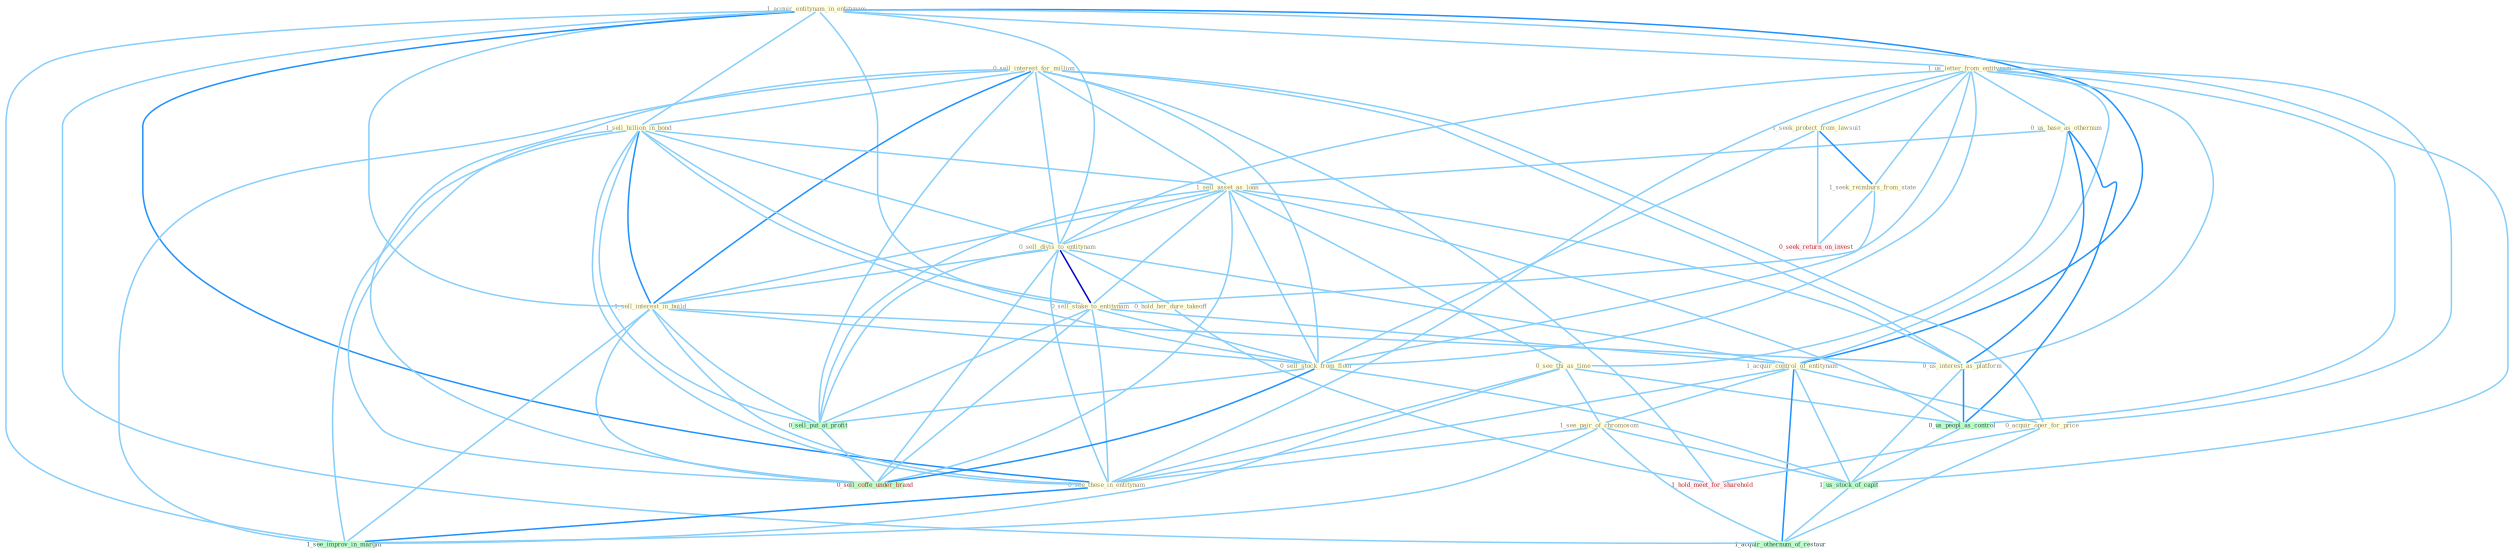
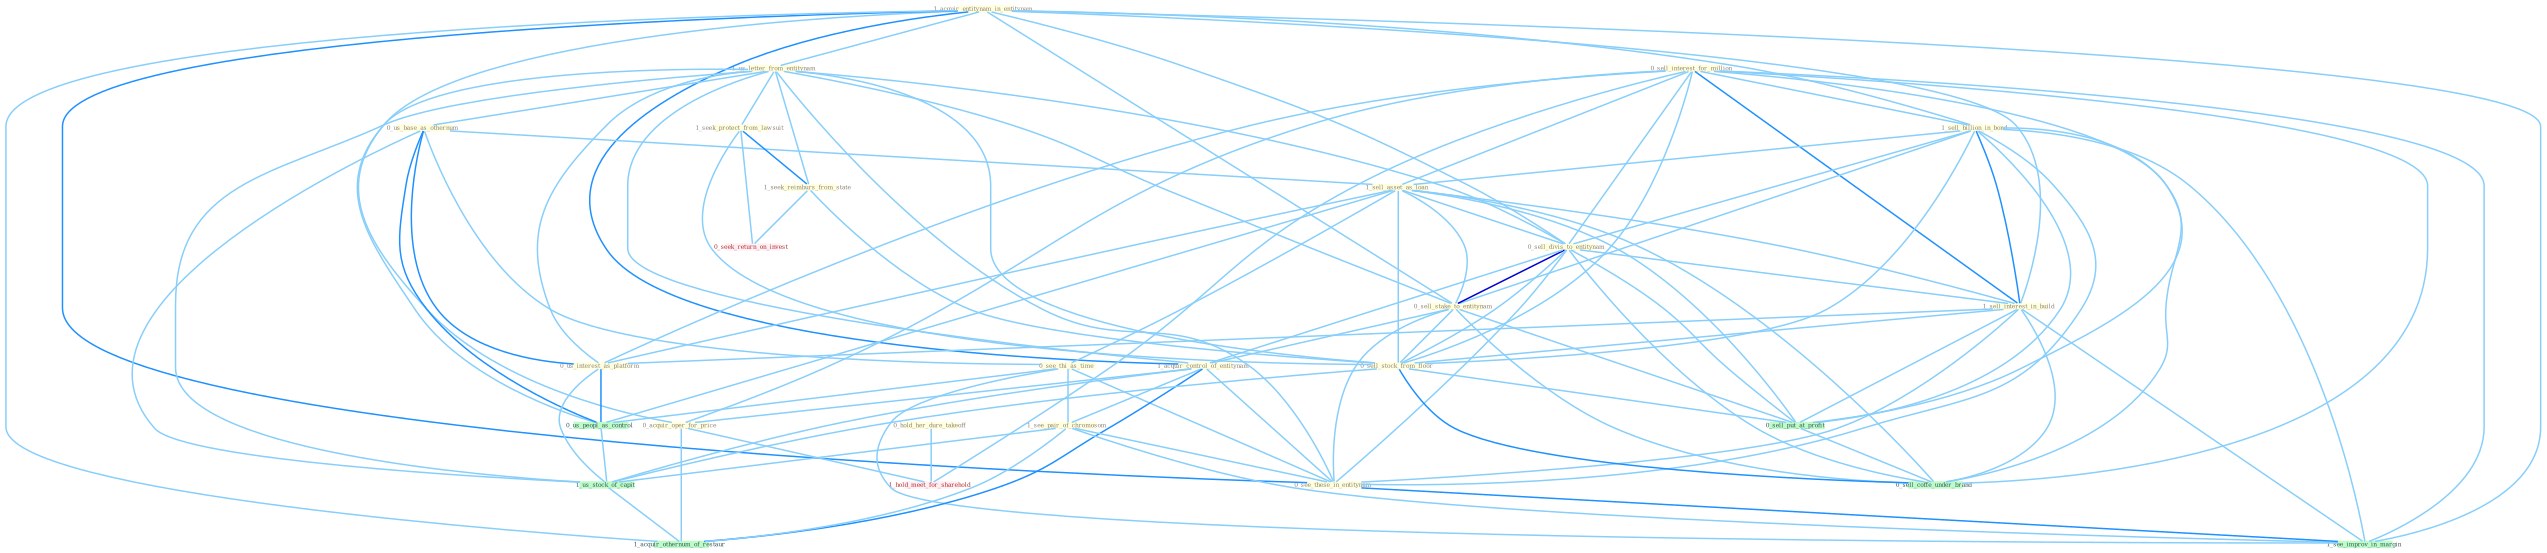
  graph {
    fontname="DejaVu Serif"
    node [color="#ffffe0" fixedsize=true fontcolor="#8b7d6b" fontname="DejaVu Serif" fontsize=4 shape=polygon style=filled]
    edge [color="#87cefa" fontname="DejaVu Serif" w=1]
    "1_acquir_entitynam_in_entitynam " [height=.06 width=.5]
    "0_sell_interest_for_million " [height=.06 width=.5]
    "1_us_letter_from_entitynam " [height=.06 width=.5]
    "1_sell_billion_in_bond " [height=.06 width=.5]
    "0_us_base_as_othernum " [height=.06 width=.5]
    "1_sell_asset_as_loan " [height=.06 width=.5]
    "0_sell_divis_to_entitynam " [height=.06 width=.5]
    "1_sell_interest_in_build " [height=.06 width=.5]
    "0_hold_her_dure_takeoff " [height=.06 width=.5]
    "0_sell_stake_to_entitynam " [height=.06 width=.5]
    "1_seek_protect_from_lawsuit " [height=.06 width=.5]
    "0_see_thi_as_time " [height=.06 width=.5]
    "1_acquir_control_of_entitynam " [height=.06 width=.5]
    "0_us_interest_as_platform " [height=.06 width=.5]
    "1_seek_reimburs_from_state " [height=.06 width=.5]
    "0_sell_stock_from_floor " [height=.06 width=.5]
    "0_acquir_oper_for_price " [height=.06 width=.5]
    "1_see_pair_of_chromosom " [height=.06 width=.5]
    "0_see_these_in_entitynam " [height=.06 width=.5]
    "0_seek_return_on_invest " [color="#fff0f5" fontcolor="#b22222" height=.06 width=.5]
    "1_hold_meet_for_sharehold " [color="#fff0f5" fontcolor="#b22222" height=.06 width=.5]
    "1_see_improv_in_margin " [color="#BDFCC9" fontcolor="#2f4f4f" height=.06 width=.5]
    "1_acquir_othernum_of_restaur " [color="#BDFCC9" fontcolor="#2f4f4f" height=.06 width=.5]
    "0_sell_put_at_profit " [color="#BDFCC9" fontcolor="#2f4f4f" height=.06 width=.5]
-   "0_sell_coffe_under_brand " [color="#BDFCC9" fontcolor="#b22222" height=.06 width=.5]
+   "0_sell_coffe_under_brand " [color="#BDFCC9" fontcolor="#2f4f4f" height=.06 width=.5]
    "0_us_peopl_as_control " [color="#BDFCC9" fontcolor="#2f4f4f" height=.06 width=.5]
    "1_us_stock_of_capit " [color="#BDFCC9" fontcolor="#2f4f4f" height=.06 width=.5]
    subgraph sub_1 {
      "1_acquir_entitynam_in_entitynam "
      "0_sell_interest_for_million "
      "1_us_letter_from_entitynam "
      "1_sell_billion_in_bond "
      "0_us_base_as_othernum "
      "1_sell_asset_as_loan "
      "0_sell_divis_to_entitynam "
      "1_sell_interest_in_build "
      "0_hold_her_dure_takeoff "
      "0_sell_stake_to_entitynam "
      "1_seek_protect_from_lawsuit "
      "0_see_thi_as_time "
      "1_acquir_control_of_entitynam "
      "0_us_interest_as_platform "
      "1_seek_reimburs_from_state "
      "0_sell_stock_from_floor "
      "0_acquir_oper_for_price "
      "1_see_pair_of_chromosom "
      "0_see_these_in_entitynam "
    }
    subgraph sub_2 {
      "0_seek_return_on_invest "
      "1_hold_meet_for_sharehold "
    }
    "1_acquir_entitynam_in_entitynam " -- "1_us_letter_from_entitynam "
    "1_acquir_entitynam_in_entitynam " -- "1_sell_billion_in_bond "
    "1_acquir_entitynam_in_entitynam " -- "0_sell_divis_to_entitynam "
    "1_acquir_entitynam_in_entitynam " -- "1_sell_interest_in_build "
    "1_acquir_entitynam_in_entitynam " -- "0_sell_stake_to_entitynam "
    "1_acquir_entitynam_in_entitynam " -- "1_acquir_control_of_entitynam " [color="#1e90ff" w=2]
    "1_acquir_entitynam_in_entitynam " -- "0_acquir_oper_for_price "
    "1_acquir_entitynam_in_entitynam " -- "0_see_these_in_entitynam " [color="#1e90ff" w=2]
    "1_acquir_entitynam_in_entitynam " -- "1_see_improv_in_margin "
    "1_acquir_entitynam_in_entitynam " -- "1_acquir_othernum_of_restaur "
    "0_sell_interest_for_million " -- "1_sell_billion_in_bond "
    "0_sell_interest_for_million " -- "1_sell_asset_as_loan "
    "0_sell_interest_for_million " -- "0_sell_divis_to_entitynam "
    "0_sell_interest_for_million " -- "1_sell_interest_in_build " [color="#1e90ff" w=2]
    "0_sell_interest_for_million " -- "0_us_interest_as_platform "
    "0_sell_interest_for_million " -- "0_sell_stock_from_floor "
    "0_sell_interest_for_million " -- "0_acquir_oper_for_price "
    "0_sell_interest_for_million " -- "1_hold_meet_for_sharehold "
    "0_sell_interest_for_million " -- "1_see_improv_in_margin "
    "0_sell_interest_for_million " -- "0_sell_put_at_profit "
    "0_sell_interest_for_million " -- "0_sell_coffe_under_brand "
    "1_us_letter_from_entitynam " -- "0_us_base_as_othernum "
    "1_us_letter_from_entitynam " -- "0_sell_divis_to_entitynam "
    "1_us_letter_from_entitynam " -- "0_sell_stake_to_entitynam "
    "1_us_letter_from_entitynam " -- "1_seek_protect_from_lawsuit "
    "1_us_letter_from_entitynam " -- "1_acquir_control_of_entitynam "
    "1_us_letter_from_entitynam " -- "0_us_interest_as_platform "
    "1_us_letter_from_entitynam " -- "1_seek_reimburs_from_state "
    "1_us_letter_from_entitynam " -- "0_sell_stock_from_floor "
    "1_us_letter_from_entitynam " -- "0_see_these_in_entitynam "
    "1_us_letter_from_entitynam " -- "0_us_peopl_as_control "
    "1_us_letter_from_entitynam " -- "1_us_stock_of_capit "
    "1_sell_billion_in_bond " -- "1_sell_asset_as_loan "
    "1_sell_billion_in_bond " -- "0_sell_divis_to_entitynam "
    "1_sell_billion_in_bond " -- "1_sell_interest_in_build " [color="#1e90ff" w=2]
    "1_sell_billion_in_bond " -- "0_sell_stake_to_entitynam "
    "1_sell_billion_in_bond " -- "0_sell_stock_from_floor "
    "1_sell_billion_in_bond " -- "0_see_these_in_entitynam "
    "1_sell_billion_in_bond " -- "1_see_improv_in_margin "
    "1_sell_billion_in_bond " -- "0_sell_put_at_profit "
    "1_sell_billion_in_bond " -- "0_sell_coffe_under_brand "
    "0_us_base_as_othernum " -- "1_sell_asset_as_loan "
    "0_us_base_as_othernum " -- "0_see_thi_as_time "
    "0_us_base_as_othernum " -- "0_us_interest_as_platform " [color="#1e90ff" w=2]
    "0_us_base_as_othernum " -- "0_us_peopl_as_control " [color="#1e90ff" w=2]
+   "0_us_base_as_othernum " -- "1_us_stock_of_capit "
    "1_sell_asset_as_loan " -- "0_sell_divis_to_entitynam "
    "1_sell_asset_as_loan " -- "1_sell_interest_in_build "
    "1_sell_asset_as_loan " -- "0_sell_stake_to_entitynam "
    "1_sell_asset_as_loan " -- "0_see_thi_as_time "
    "1_sell_asset_as_loan " -- "0_us_interest_as_platform "
    "1_sell_asset_as_loan " -- "0_sell_stock_from_floor "
    "1_sell_asset_as_loan " -- "0_sell_put_at_profit "
    "1_sell_asset_as_loan " -- "0_sell_coffe_under_brand "
    "1_sell_asset_as_loan " -- "0_us_peopl_as_control "
    "0_sell_divis_to_entitynam " -- "1_sell_interest_in_build "
    "0_sell_divis_to_entitynam " -- "0_sell_stake_to_entitynam " [color="#0000cd" w=3]
    "0_sell_divis_to_entitynam " -- "1_acquir_control_of_entitynam "
-   "0_sell_divis_to_entitynam " -- "0_hold_her_dure_takeoff "
+   "0_sell_divis_to_entitynam " -- "0_sell_stock_from_floor "
    "0_sell_divis_to_entitynam " -- "0_see_these_in_entitynam "
    "0_sell_divis_to_entitynam " -- "0_sell_put_at_profit "
    "0_sell_divis_to_entitynam " -- "0_sell_coffe_under_brand "
    "1_sell_interest_in_build " -- "0_us_interest_as_platform "
    "1_sell_interest_in_build " -- "0_sell_stock_from_floor "
    "1_sell_interest_in_build " -- "0_see_these_in_entitynam "
    "1_sell_interest_in_build " -- "1_see_improv_in_margin "
    "1_sell_interest_in_build " -- "0_sell_put_at_profit "
    "1_sell_interest_in_build " -- "0_sell_coffe_under_brand "
    "0_hold_her_dure_takeoff " -- "1_hold_meet_for_sharehold "
    "0_sell_stake_to_entitynam " -- "1_acquir_control_of_entitynam "
    "0_sell_stake_to_entitynam " -- "0_sell_stock_from_floor "
    "0_sell_stake_to_entitynam " -- "0_see_these_in_entitynam "
    "0_sell_stake_to_entitynam " -- "0_sell_put_at_profit "
    "0_sell_stake_to_entitynam " -- "0_sell_coffe_under_brand "
    "1_seek_protect_from_lawsuit " -- "1_seek_reimburs_from_state " [color="#1e90ff" w=2]
    "1_seek_protect_from_lawsuit " -- "0_sell_stock_from_floor "
    "1_seek_protect_from_lawsuit " -- "0_seek_return_on_invest "
    "0_see_thi_as_time " -- "1_see_pair_of_chromosom "
    "0_see_thi_as_time " -- "0_see_these_in_entitynam "
    "0_see_thi_as_time " -- "1_see_improv_in_margin "
    "0_see_thi_as_time " -- "0_us_peopl_as_control "
    "1_acquir_control_of_entitynam " -- "0_acquir_oper_for_price "
    "1_acquir_control_of_entitynam " -- "1_see_pair_of_chromosom "
    "1_acquir_control_of_entitynam " -- "0_see_these_in_entitynam "
    "1_acquir_control_of_entitynam " -- "1_acquir_othernum_of_restaur " [color="#1e90ff" w=2]
    "1_acquir_control_of_entitynam " -- "1_us_stock_of_capit "
    "0_us_interest_as_platform " -- "0_us_peopl_as_control " [color="#1e90ff" w=2]
    "0_us_interest_as_platform " -- "1_us_stock_of_capit "
    "1_seek_reimburs_from_state " -- "0_sell_stock_from_floor "
    "1_seek_reimburs_from_state " -- "0_seek_return_on_invest "
    "0_sell_stock_from_floor " -- "0_sell_put_at_profit "
    "0_sell_stock_from_floor " -- "0_sell_coffe_under_brand " [color="#1e90ff"]
    "0_sell_stock_from_floor " -- "1_us_stock_of_capit "
    "0_acquir_oper_for_price " -- "1_hold_meet_for_sharehold "
    "0_acquir_oper_for_price " -- "1_acquir_othernum_of_restaur "
    "1_see_pair_of_chromosom " -- "0_see_these_in_entitynam "
    "1_see_pair_of_chromosom " -- "1_see_improv_in_margin "
    "1_see_pair_of_chromosom " -- "1_acquir_othernum_of_restaur "
    "1_see_pair_of_chromosom " -- "1_us_stock_of_capit "
    "0_see_these_in_entitynam " -- "1_see_improv_in_margin " [color="#1e90ff" w=2]
    "0_sell_put_at_profit " -- "0_sell_coffe_under_brand "
    "0_us_peopl_as_control " -- "1_us_stock_of_capit "
    "1_us_stock_of_capit " -- "1_acquir_othernum_of_restaur "
  }
